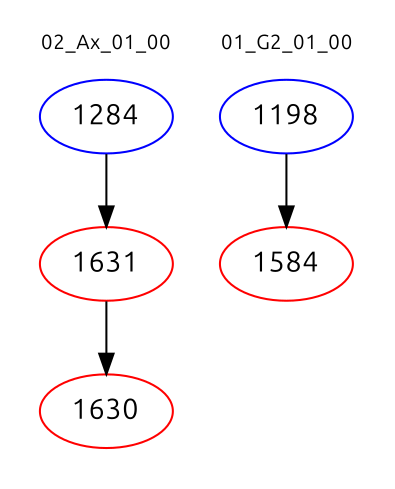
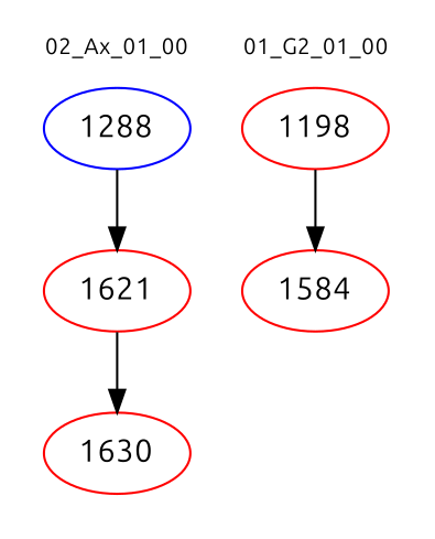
  digraph {
    fontname=Ubuntu
    node [color=red fontname=Ubuntu]
    edge [color=black fontname=Ubuntu]
-   n1 [color=blue label=1284]
+   n1 [color=blue label=1288]
    n2 [label=1630]
-   n3 [label=1631]
-   n4 [color=blue label=1198]
+   n3 [label=1621]
+   n4 [label=1198]
    n5 [label=1584]
    subgraph cluster_1 {
      color=white
      fontsize=10
      label="02_Ax_01_00"
      n1
      n2
      n3
    }
    subgraph cluster_2 {
      color=white
      fontsize=10
      label="01_G2_01_00"
      n4
      n5
    }
    n1 -> n3
    n3 -> n2
    n4 -> n5
  }
